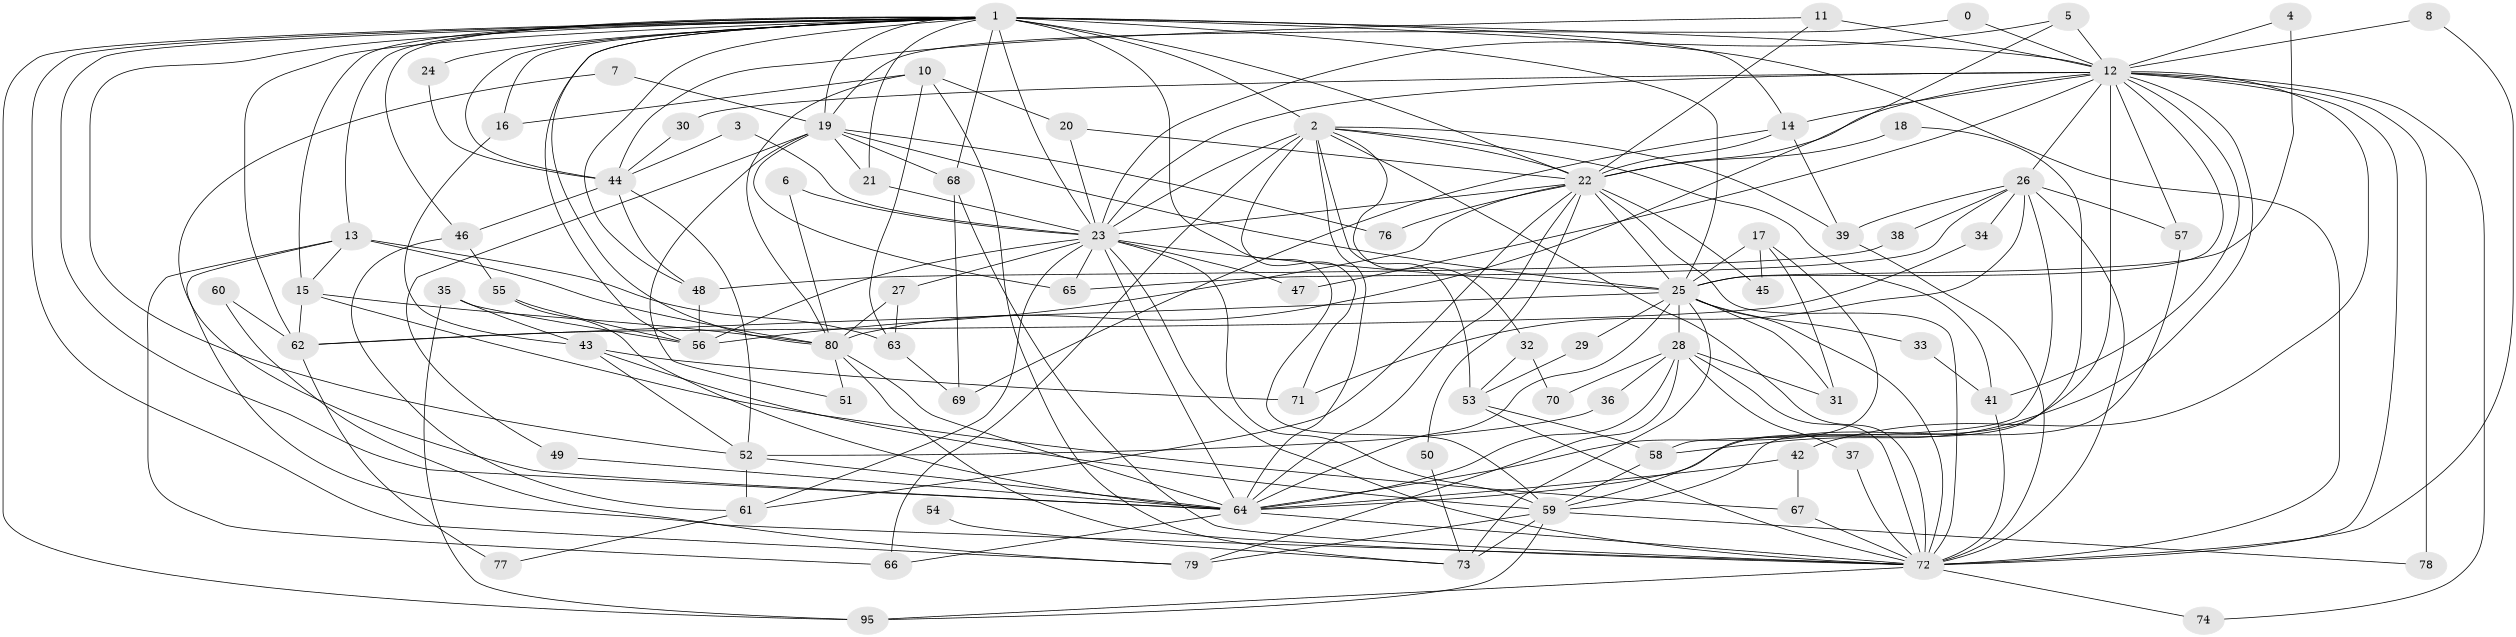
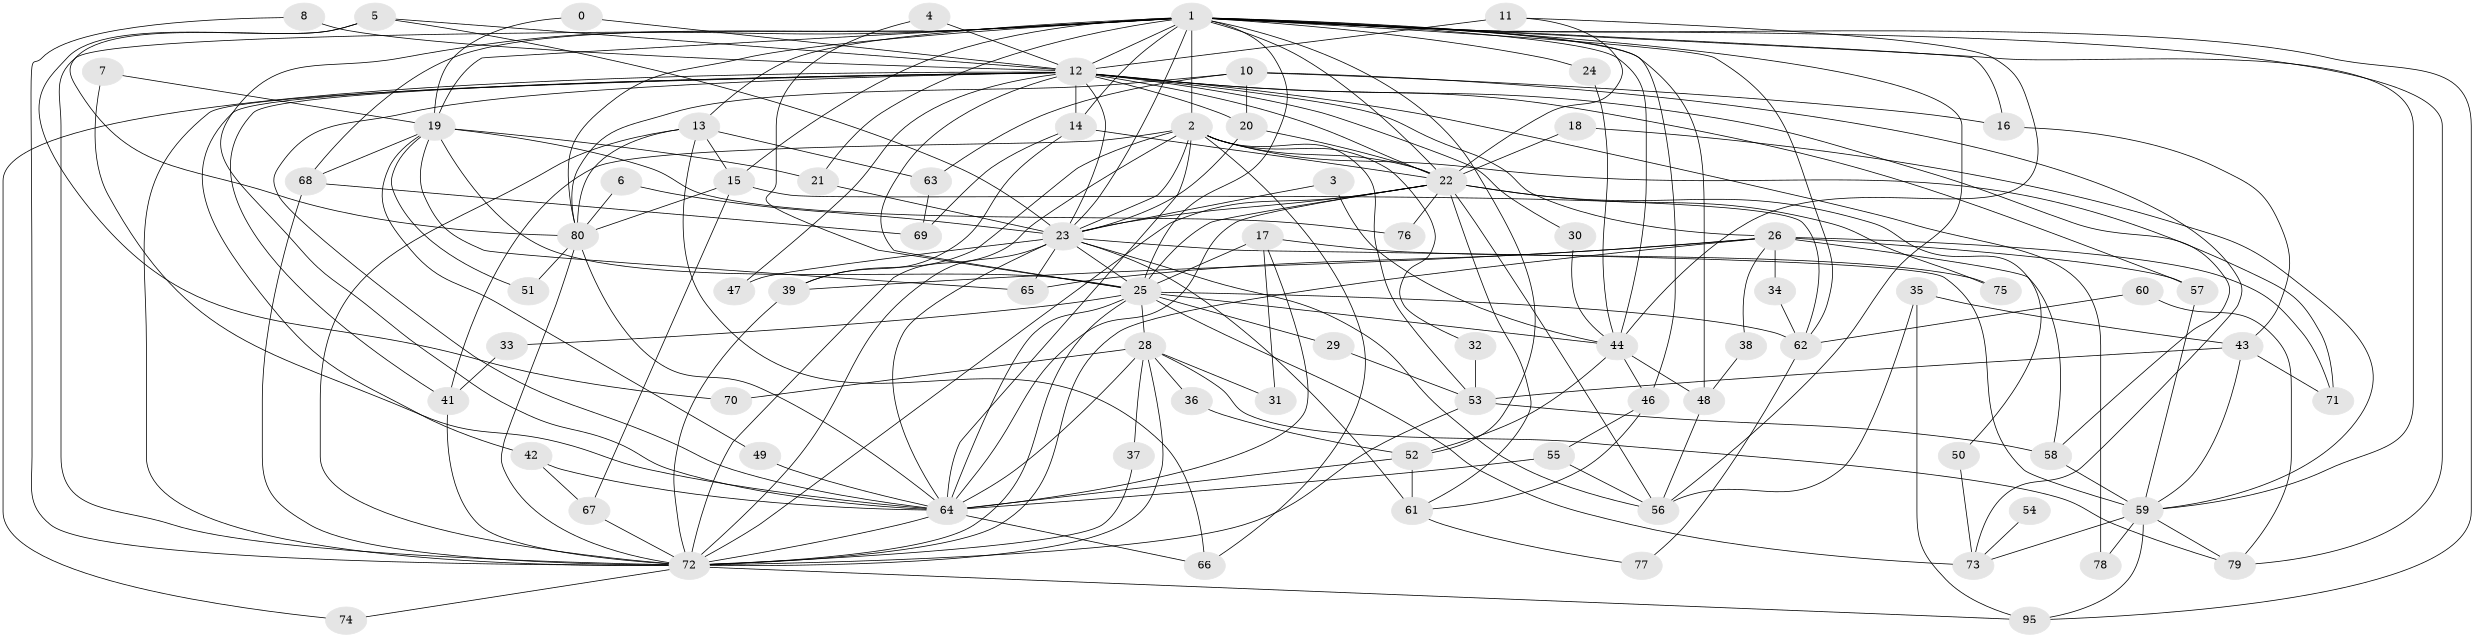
  graph {
    node [color=gray90 style=filled]
    edge [weight=1.0]
    1
    2
    12
    13
    14
    15
    16
    19
    21
    22
    23
    24
    25
    n14 [label=80]
    44
    46
    48
    52
    56
    59
    62
    64
    68
    72
    n25 [label=95]
    79
    32
    39
    41
    53
    66
    71
    20
    26
    30
    42
    47
    57
    58
    74
    78
    63
    69
    67
    43
    49
    51
    65
    76
-   45
+   45 [label=75]
    50
    61
-   27
    73
    28
    29
    33
    55
    77
    3
    4
    5
    70
    6
    7
    8
    n67 [label=0]
    10
    11
    34
    38
    17
    31
    18
    36
    37
    35
    54
    60
    1 -- 2 [weight=4.0]
    1 -- 12 [weight=2.0]
    1 -- 13
    1 -- 14
    1 -- 15
    1 -- 16
    1 -- 19 [weight=2.0]
    1 -- 21
    1 -- 22 [weight=3.0]
    1 -- 23 [weight=3.0]
    1 -- 24
    1 -- 25 [weight=2.0]
    1 -- n14
    1 -- 44
    1 -- 46
    1 -- 48
    1 -- 52
    1 -- 56
    1 -- 59
    1 -- 62
    1 -- 64 [weight=2.0]
    1 -- 68
    1 -- 72 [weight=2.0]
    1 -- n25
    1 -- 79
    2 -- 22 [weight=2.0]
    2 -- 23 [weight=2.0]
    2 -- 64 [weight=2.0]
    2 -- 72 [weight=2.0]
    2 -- 32
    2 -- 39
    2 -- 41
    2 -- 53
    2 -- 66
    2 -- 71
    12 -- 14
    12 -- 22
    12 -- 23 [weight=2.0]
    12 -- 25
    12 -- 64
    12 -- 72
    12 -- 41
+   12 -- 20
    12 -- 26
    12 -- 30
    12 -- 42
    12 -- 47
    12 -- 57
    12 -- 58
    12 -- 74
    12 -- 78 [weight=2.0]
    13 -- 15
    13 -- n14
    13 -- 72
    13 -- 66
    13 -- 63
    14 -- 22
    14 -- 39
    14 -- 69
    15 -- n14
    15 -- 62
    15 -- 67
    16 -- 43
    19 -- 21
    19 -- 25
    19 -- 68
    19 -- 49
    19 -- 51
    19 -- 65
    19 -- 76
    21 -- 23
    22 -- 23
    22 -- 25
    22 -- 56
    22 -- 64
    22 -- 72
    22 -- 76
    22 -- 45
    22 -- 50
    22 -- 61
    23 -- 25 [weight=2.0]
    23 -- 56
    23 -- 59 [weight=2.0]
    23 -- 64
    23 -- 72 [weight=2.0]
    23 -- 47
    23 -- 65
    23 -- 61
-   23 -- 27
    24 -- 44
-   25 -- 31
+   25 -- 44
    25 -- 62
    25 -- 64 [weight=2.0]
    25 -- 72
    25 -- 73 [weight=2.0]
    25 -- 28
    25 -- 29
    25 -- 33
    n14 -- 64
    n14 -- 72
    n14 -- 51
    44 -- 46
    44 -- 48
    44 -- 52
    46 -- 61
    46 -- 55
    48 -- 56
    52 -- 64
    52 -- 61
    59 -- n25
    59 -- 79
    59 -- 78
    59 -- 73
    62 -- 77
    64 -- 72
    64 -- 66
    68 -- 72
    68 -- 69
    72 -- n25
    72 -- 74
    32 -- 53
    39 -- 72
    41 -- 72
    53 -- 72
    53 -- 58
    20 -- 22
    20 -- 23
    26 -- 72
    26 -- 39
    26 -- 71
    26 -- 57
    26 -- 58
    26 -- 65
    26 -- 34
    26 -- 38
    30 -- 44
    42 -- 64 [weight=2.0]
    42 -- 67
    57 -- 59
    58 -- 59
    63 -- 69
    67 -- 72
    43 -- 59
-   43 -- 52
+   43 -- 53
    43 -- 71
    49 -- 64
    50 -- 73
    61 -- 77
-   27 -- n14
-   27 -- 63
    28 -- 64
    28 -- 72
    28 -- 79
    28 -- 70
    28 -- 31
    28 -- 36
    28 -- 37
    29 -- 53
    33 -- 41
    55 -- 56
    55 -- 64
    3 -- 23
    3 -- 44
    4 -- 12
    4 -- 25
    5 -- 12
    5 -- 23
    5 -- n14
-   32 -- 70
+   5 -- 70
    6 -- 23
    6 -- n14
    7 -- 19
    7 -- 64
    8 -- 12
    8 -- 72
    n67 -- 12
    n67 -- 19
    10 -- 16
    10 -- n14
    10 -- 20
    10 -- 63
    10 -- 73
    11 -- 12 [weight=2.0]
    11 -- 22
    11 -- 44
    34 -- 62
    38 -- 48
    17 -- 25
    17 -- 64 [weight=2.0]
    17 -- 45
    17 -- 31
    18 -- 22
    18 -- 59
    36 -- 52
    37 -- 72
    35 -- 56
    35 -- n25
    35 -- 43
    54 -- 73
    60 -- 62
    60 -- 79
  }
